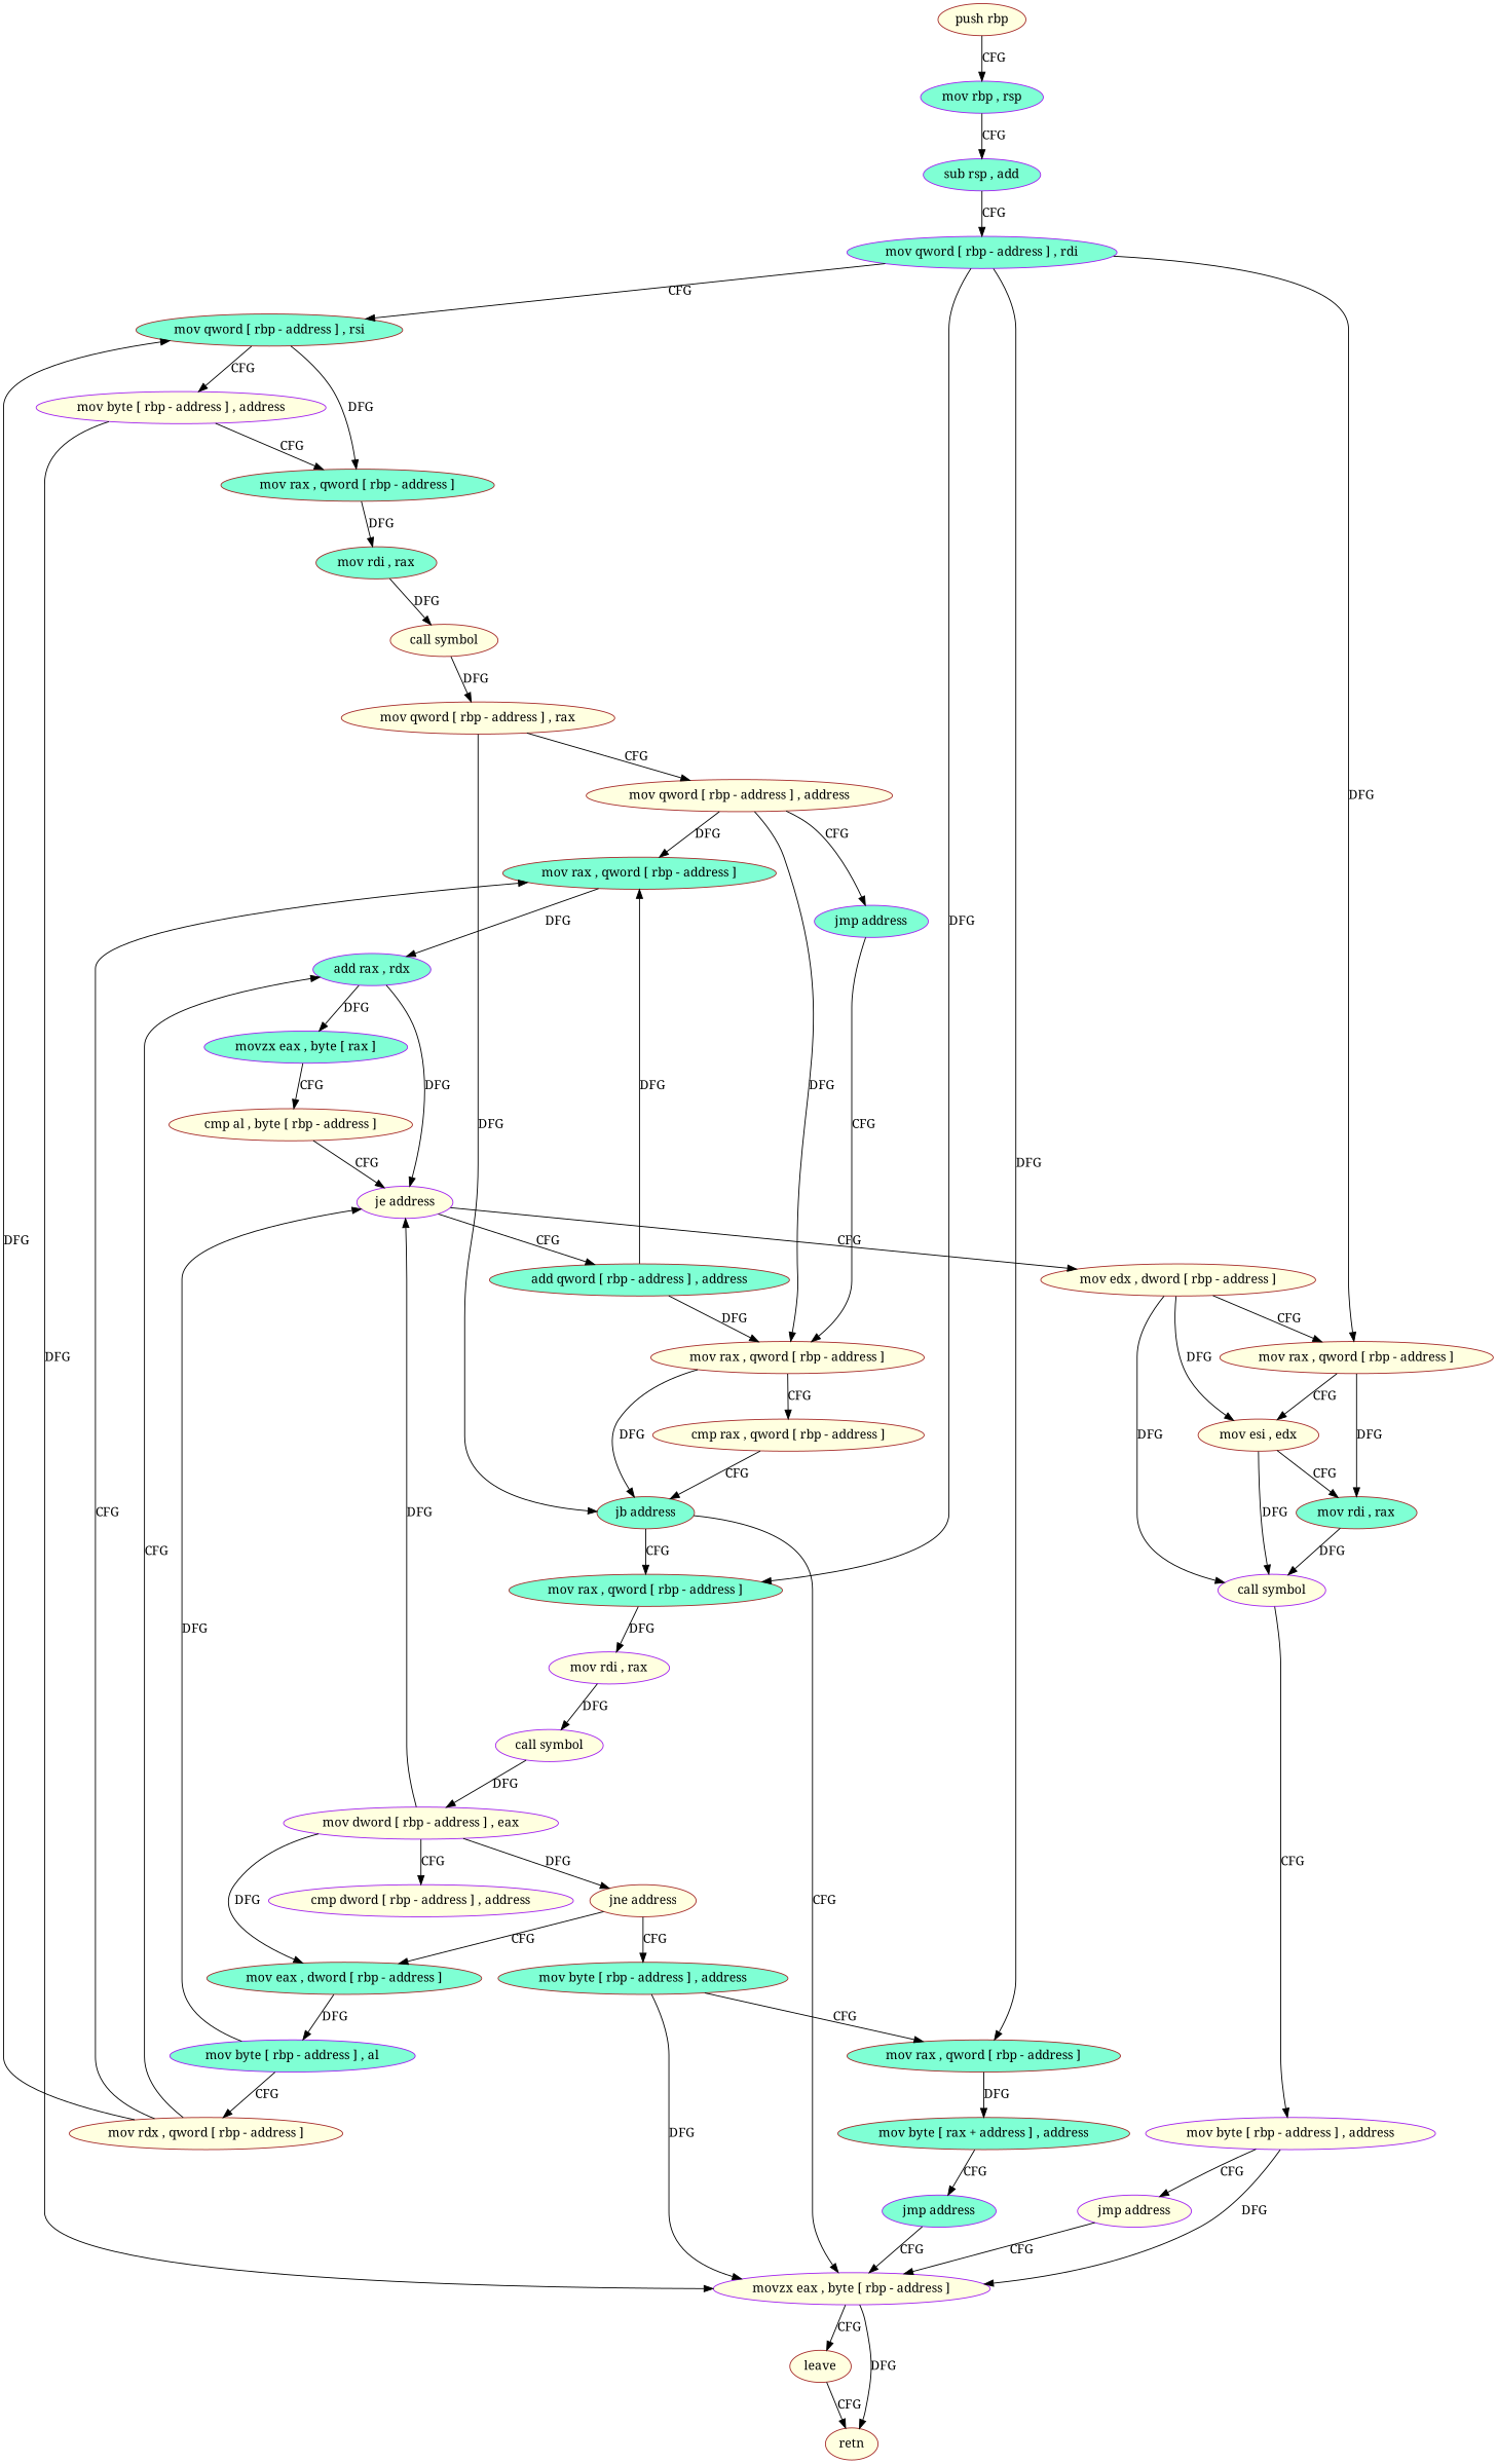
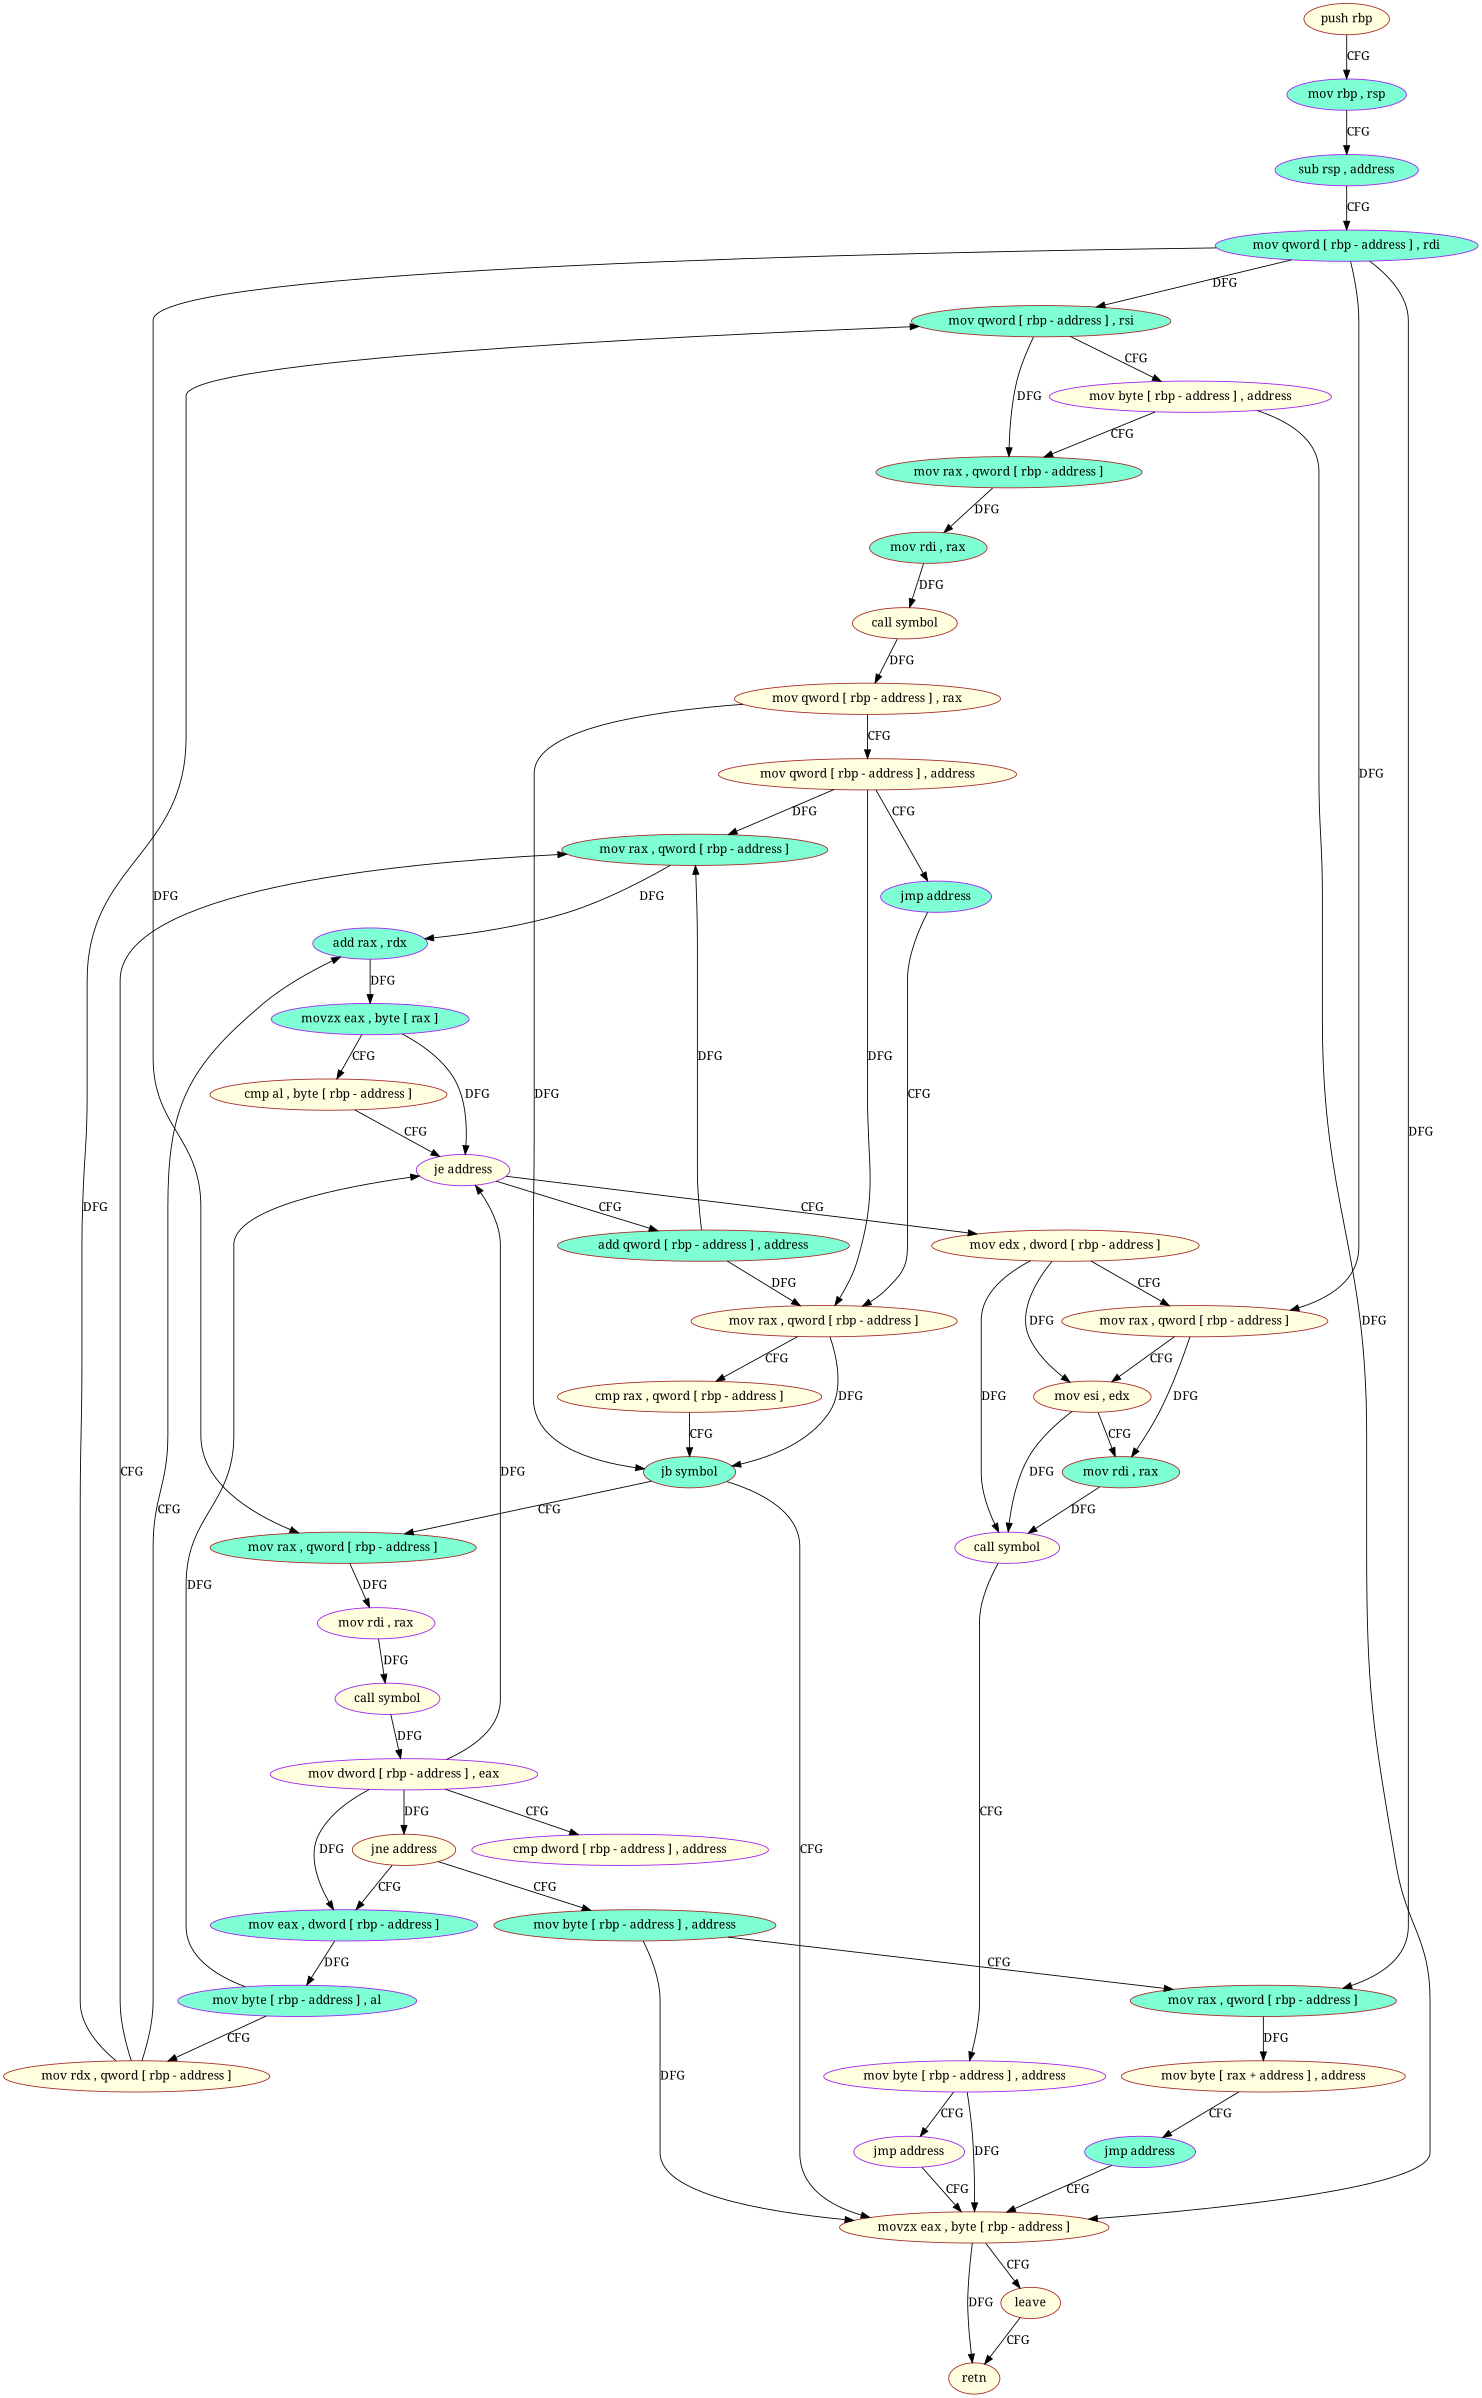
  digraph {
    fontname="Noto Serif"
    node [color=brown fillcolor=lightyellow fontname="Noto Serif" style=filled]
    edge [fontname="Noto Serif"]
    n1 [label="push rbp"]
    n2 [color=purple fillcolor=aquamarine label="mov rbp , rsp"]
-   n3 [color=purple fillcolor=aquamarine label="sub rsp , add"]
+   n3 [color=purple fillcolor=aquamarine label="sub rsp , address"]
    n4 [color=purple fillcolor=aquamarine label="mov qword [ rbp - address ] , rdi"]
    n5 [fillcolor=aquamarine label="mov qword [ rbp - address ] , rsi"]
    n6 [fillcolor=aquamarine label="mov rax , qword [ rbp - address ]"]
    n7 [fillcolor=aquamarine label="mov rax , qword [ rbp - address ]"]
    n8 [label="mov rax , qword [ rbp - address ]"]
    n9 [color=purple label="mov byte [ rbp - address ] , address"]
    n10 [fillcolor=aquamarine label="mov rax , qword [ rbp - address ]"]
    n11 [color=purple label="mov rdi , rax"]
-   n12 [fillcolor=aquamarine label="mov byte [ rax + address ] , address"]
+   n12 [label="mov byte [ rax + address ] , address"]
    n13 [label="mov esi , edx"]
    n14 [fillcolor=aquamarine label="mov rdi , rax"]
-   n15 [color=purple label="movzx eax , byte [ rbp - address ]"]
+   n15 [label="movzx eax , byte [ rbp - address ]"]
    n16 [fillcolor=aquamarine label="mov rdi , rax"]
    n17 [label="mov rdx , qword [ rbp - address ]"]
    n18 [fillcolor=aquamarine label="mov rax , qword [ rbp - address ]"]
    n19 [color=purple fillcolor=aquamarine label="add rax , rdx"]
    n20 [label=leave]
    n21 [label=retn]
    n22 [label="call symbol"]
    n23 [label="mov qword [ rbp - address ] , rax"]
    n24 [label="mov qword [ rbp - address ] , address"]
-   n25 [fillcolor=aquamarine label="jb address"]
+   n25 [fillcolor=aquamarine label="jb symbol"]
    n26 [color=purple fillcolor=aquamarine label="jmp address"]
    n27 [label="mov rax , qword [ rbp - address ]"]
    n28 [label="cmp rax , qword [ rbp - address ]"]
    n29 [fillcolor=aquamarine label="add qword [ rbp - address ] , address"]
    n30 [color=purple label="call symbol"]
    n31 [color=purple label="mov dword [ rbp - address ] , eax"]
    n32 [color=purple label="cmp dword [ rbp - address ] , address"]
    n33 [label="jne address"]
-   n34 [fillcolor=aquamarine label="mov eax , dword [ rbp - address ]"]
+   n34 [color=purple fillcolor=aquamarine label="mov eax , dword [ rbp - address ]"]
    n35 [color=purple label="je address"]
    n36 [fillcolor=aquamarine label="mov byte [ rbp - address ] , address"]
    n37 [color=purple fillcolor=aquamarine label="mov byte [ rbp - address ] , al"]
    n38 [label="mov edx , dword [ rbp - address ]"]
    n39 [color=purple label="call symbol"]
    n40 [color=purple fillcolor=aquamarine label="movzx eax , byte [ rax ]"]
    n41 [label="cmp al , byte [ rbp - address ]"]
    n42 [color=purple label="mov byte [ rbp - address ] , address"]
    n43 [color=purple fillcolor=aquamarine label="jmp address"]
    n44 [color=purple label="jmp address"]
    n1 -> n2 [label=CFG]
    n2 -> n3 [label=CFG]
    n3 -> n4 [label=CFG]
-   n4 -> n5 [label=CFG]
+   n4 -> n5 [label=DFG]
    n4 -> n6 [label=DFG]
    n4 -> n7 [label=DFG]
    n4 -> n8 [label=DFG]
    n5 -> n9 [label=CFG]
    n5 -> n10 [label=DFG]
    n6 -> n11 [label=DFG]
    n7 -> n12 [label=DFG]
    n8 -> n13 [label=CFG]
    n8 -> n14 [label=DFG]
    n9 -> n10 [label=CFG]
    n9 -> n15 [label=DFG]
    n10 -> n16 [label=DFG]
    n11 -> n30 [label=DFG]
    n12 -> n43 [label=CFG]
    n13 -> n14 [label=CFG]
    n13 -> n39 [label=DFG]
    n14 -> n39 [label=DFG]
    n15 -> n20 [label=CFG]
    n15 -> n21 [label=DFG]
    n16 -> n22 [label=DFG]
    n17 -> n5 [label=DFG]
    n17 -> n18 [label=CFG]
    n17 -> n19 [label=CFG]
    n18 -> n19 [label=DFG]
    n19 -> n40 [label=DFG]
    n20 -> n21 [label=CFG]
    n22 -> n23 [label=DFG]
    n23 -> n24 [label=CFG]
    n23 -> n25 [label=DFG]
    n24 -> n18 [label=DFG]
    n24 -> n26 [label=CFG]
    n24 -> n27 [label=DFG]
    n25 -> n6 [label=CFG]
    n25 -> n15 [label=CFG]
    n26 -> n27 [label=CFG]
    n27 -> n25 [label=DFG]
    n27 -> n28 [label=CFG]
    n28 -> n25 [label=CFG]
    n29 -> n18 [label=DFG]
    n29 -> n27 [label=DFG]
    n30 -> n31 [label=DFG]
    n31 -> n32 [label=CFG]
    n31 -> n33 [label=DFG]
    n31 -> n34 [label=DFG]
    n31 -> n35 [label=DFG]
    n33 -> n34 [label=CFG]
    n33 -> n36 [label=CFG]
    n34 -> n37 [label=DFG]
    n35 -> n29 [label=CFG]
    n35 -> n38 [label=CFG]
    n36 -> n7 [label=CFG]
    n36 -> n15 [label=DFG]
    n37 -> n17 [label=CFG]
    n37 -> n35 [label=DFG]
    n38 -> n8 [label=CFG]
    n38 -> n13 [label=DFG]
    n38 -> n39 [label=DFG]
    n39 -> n42 [label=CFG]
-   n19 -> n35 [label=DFG]
+   n40 -> n35 [label=DFG]
    n40 -> n41 [label=CFG]
    n41 -> n35 [label=CFG]
    n42 -> n15 [label=DFG]
    n42 -> n44 [label=CFG]
    n43 -> n15 [label=CFG]
    n44 -> n15 [label=CFG]
  }
